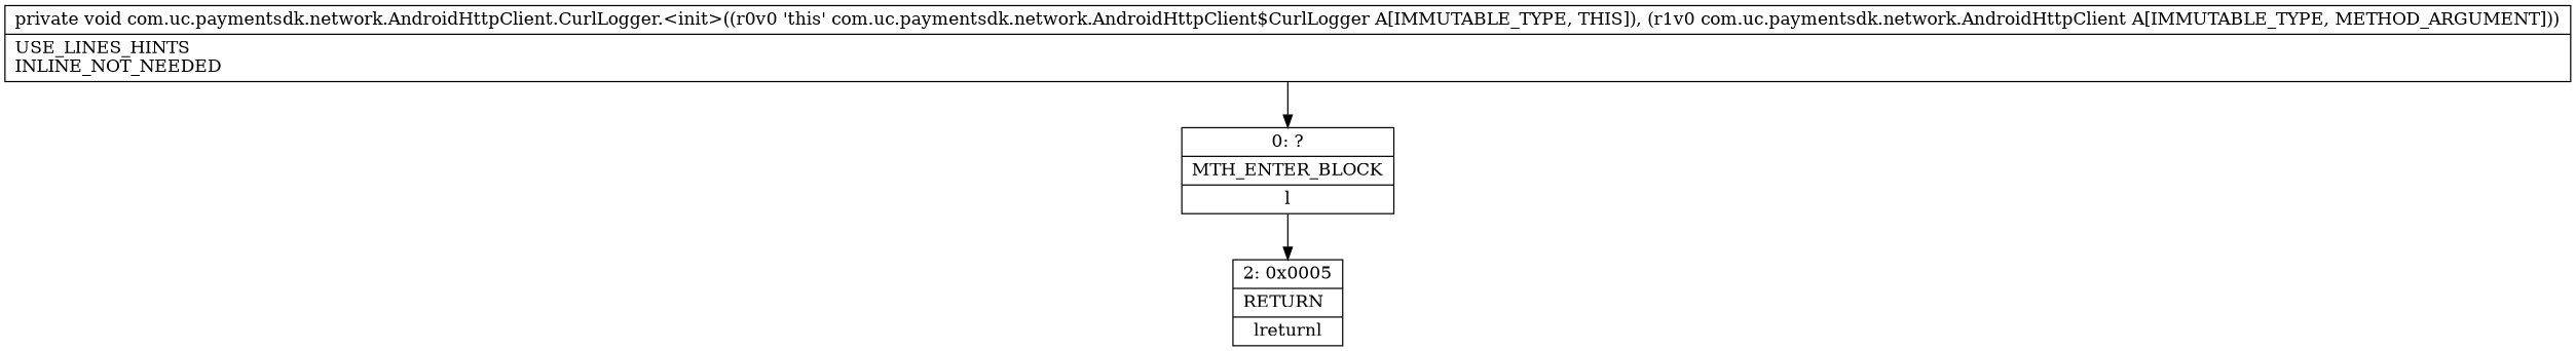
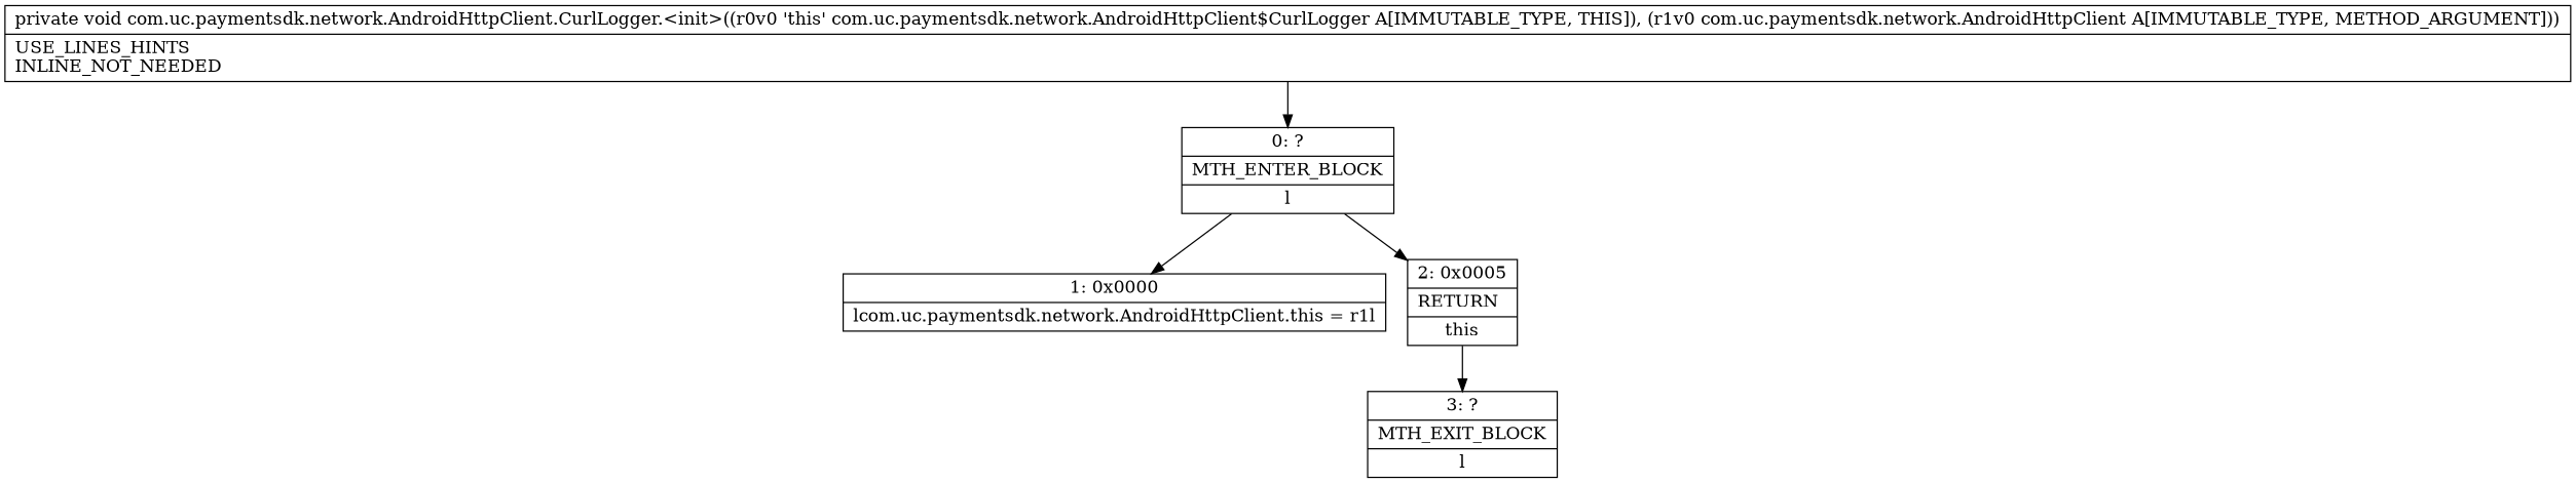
  digraph {
    node [shape=record]
    n1 [label="{0\:\ ?|MTH_ENTER_BLOCK\l|l}"]
-   n3 [label="{2\:\ 0x0005|RETURN\l|lreturnl}"]
+   n2 [label="{1\:\ 0x0000|lcom.uc.paymentsdk.network.AndroidHttpClient.this = r1l}"]
+   n3 [label="{2\:\ 0x0005|RETURN\l|this}"]
+   n4 [label="{3\:\ ?|MTH_EXIT_BLOCK\l|l}"]
    n5 [label="{private void com.uc.paymentsdk.network.AndroidHttpClient.CurlLogger.\<init\>((r0v0 'this' com.uc.paymentsdk.network.AndroidHttpClient$CurlLogger A[IMMUTABLE_TYPE, THIS]), (r1v0 com.uc.paymentsdk.network.AndroidHttpClient A[IMMUTABLE_TYPE, METHOD_ARGUMENT]))  | USE_LINES_HINTS\lINLINE_NOT_NEEDED\l}"]
+   n1 -> n2
    n1 -> n3
+   n3 -> n4
    n5 -> n1
  }
